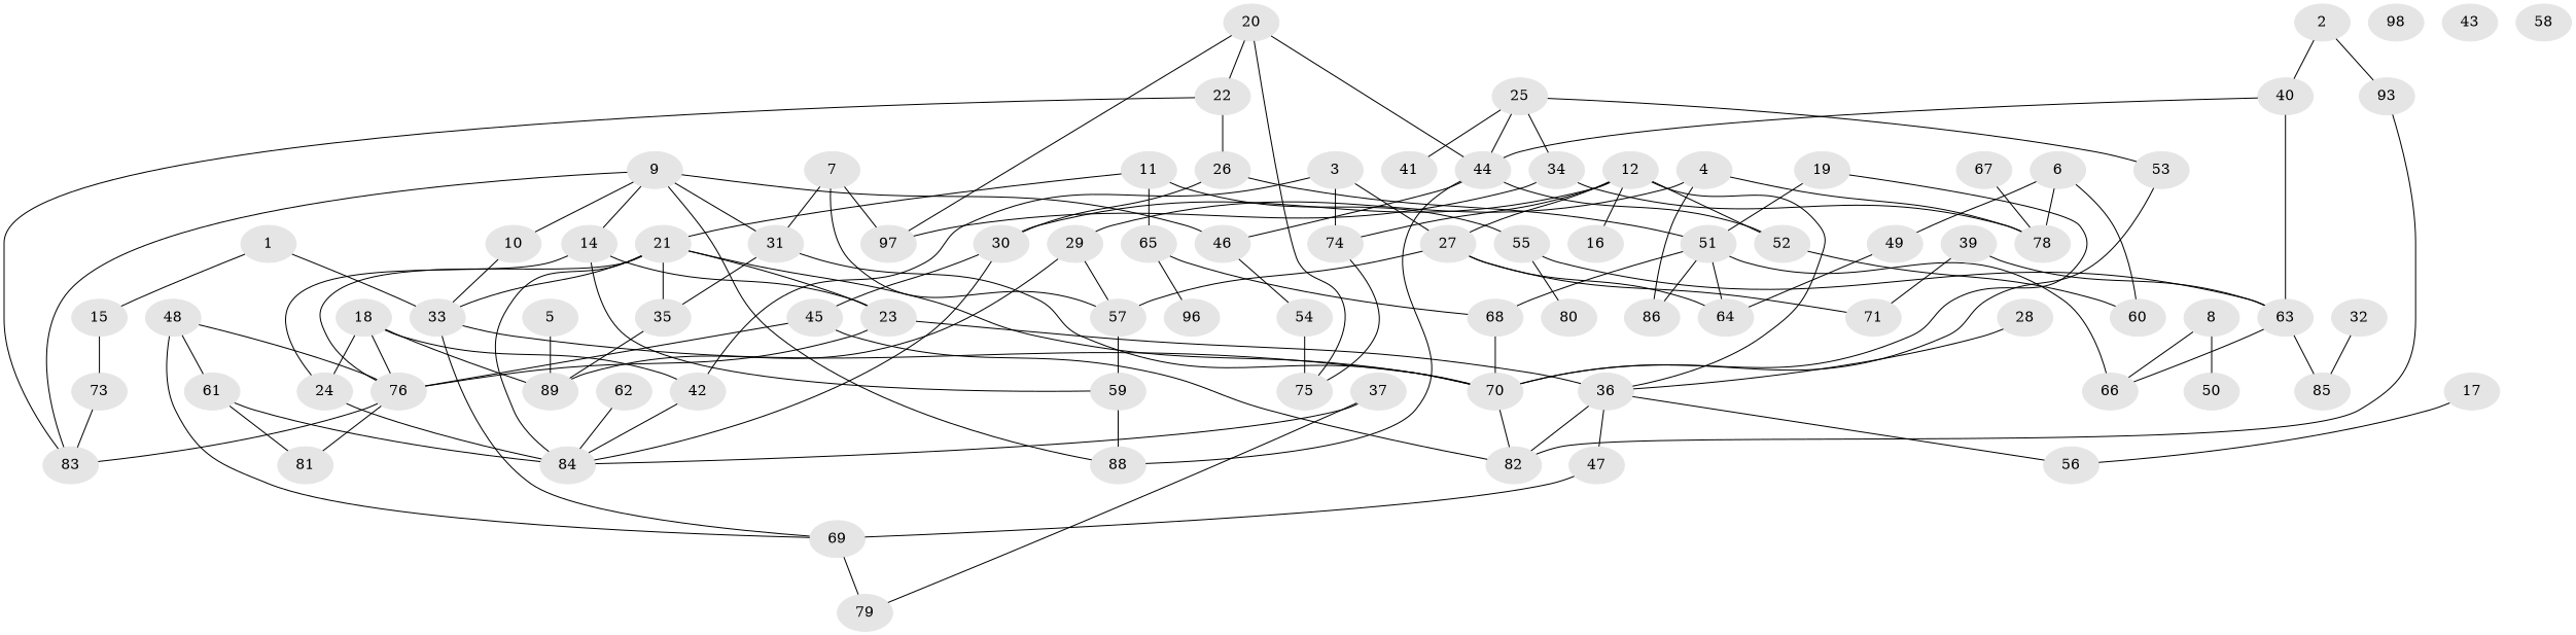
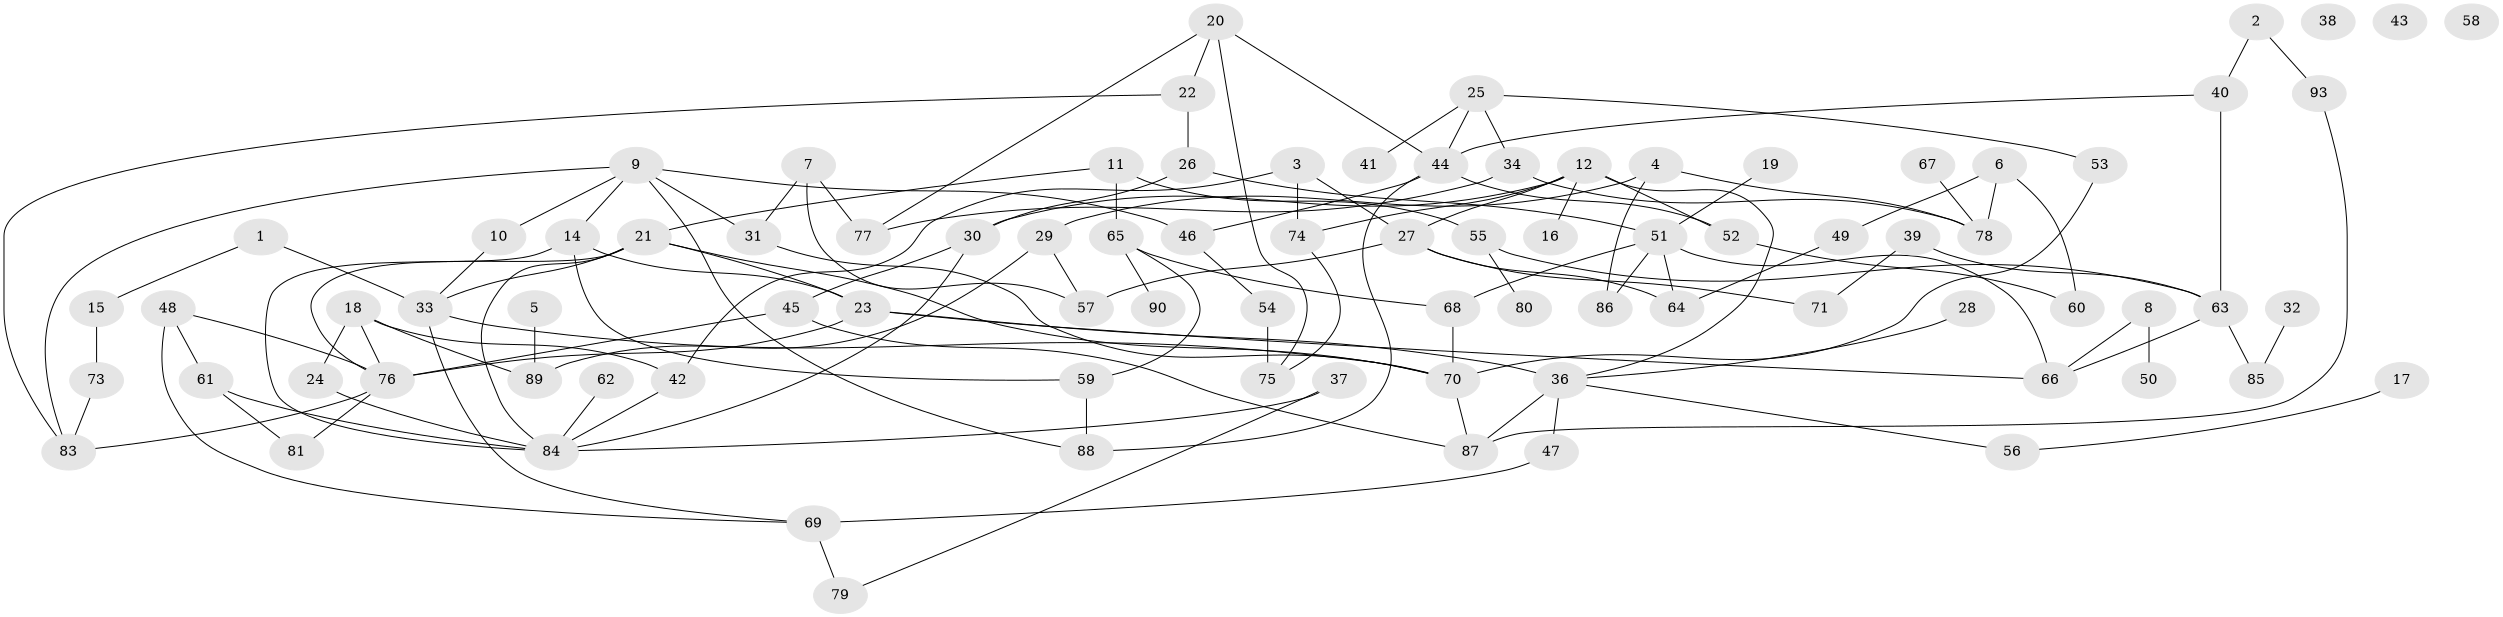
  graph {
    node [color=gray90 style=filled]
    1
    15
    33
    73
    70
    69
    n7 [label=93]
    2
    40
-   87 [label=82]
+   87
    44
    63
    3
    27
    42
    74
    57
    64
    71
    84
    75
    4
    29
    78
    86
    89
    5
    6
    49
    60
    7
    31
-   77 [label=97]
-   35
+   77
    59
    8
    50
    66
    9
    10
    14
    46
    83
    88
    23
    54
    11
    21
    55
    65
    76
    80
    68
-   90 [label=96]
+   90
    12
    16
    30
    36
    52
    45
    56
    47
    17
    18
    24
    81
    19
    51
    20
    22
    26
    25
    34
    41
    53
    28
    32
    85
    79
    37
-   38 [label=98]
+   38
    39
    43
    48
    61
    58
    62
    67
    1 -- 15
    1 -- 33
    15 -- 73
    33 -- 70
    33 -- 69
    73 -- 83
    70 -- 87
    69 -- 79
    n7 -- 87
    2 -- n7
    2 -- 40
    40 -- 44
    40 -- 63
    44 -- 46
    44 -- 88
    44 -- 52
    63 -- 66
    63 -- 85
    3 -- 27
    3 -- 42
    3 -- 74
    27 -- 57
    27 -- 64
    27 -- 71
    42 -- 84
    74 -- 75
-   57 -- 59
+   65 -- 59
    4 -- 29
    4 -- 78
    4 -- 86
    29 -- 57
    29 -- 89
    5 -- 89
    6 -- 78
    6 -- 49
    6 -- 60
    49 -- 64
    7 -- 57
    7 -- 31
    7 -- 77
    31 -- 70
-   31 -- 35
-   35 -- 89
    59 -- 88
    8 -- 50
    8 -- 66
    9 -- 31
    9 -- 10
    9 -- 14
    9 -- 46
    9 -- 83
    9 -- 88
    10 -- 33
-   14 -- 24
+   14 -- 84
    14 -- 59
    14 -- 23
    46 -- 54
+   23 -- 66
    23 -- 76
    23 -- 36
    54 -- 75
    11 -- 21
    11 -- 55
    11 -- 65
    21 -- 33
    21 -- 70
    21 -- 84
-   21 -- 35
    21 -- 23
    21 -- 76
    55 -- 63
    55 -- 80
    65 -- 68
    65 -- 90
    76 -- 83
    76 -- 81
    68 -- 70
    12 -- 27
    12 -- 74
    12 -- 16
    12 -- 30
    12 -- 36
    12 -- 52
    30 -- 84
    30 -- 45
    36 -- 87
    36 -- 56
    36 -- 47
    52 -- 60
    45 -- 87
    45 -- 76
    47 -- 69
    17 -- 56
    18 -- 42
    18 -- 89
    18 -- 76
    18 -- 24
    24 -- 84
-   19 -- 70
    19 -- 51
    51 -- 64
    51 -- 86
    51 -- 66
    51 -- 68
    20 -- 44
    20 -- 75
    20 -- 77
    20 -- 22
    22 -- 83
    22 -- 26
    26 -- 30
    26 -- 51
    25 -- 44
    25 -- 34
    25 -- 41
    25 -- 53
    34 -- 78
    34 -- 77
    53 -- 70
    28 -- 36
    32 -- 85
    37 -- 84
    37 -- 79
    39 -- 63
    39 -- 71
    48 -- 69
    48 -- 76
    48 -- 61
    61 -- 84
    61 -- 81
    62 -- 84
    67 -- 78
  }
